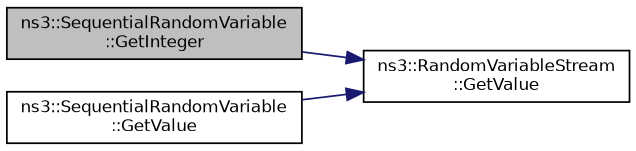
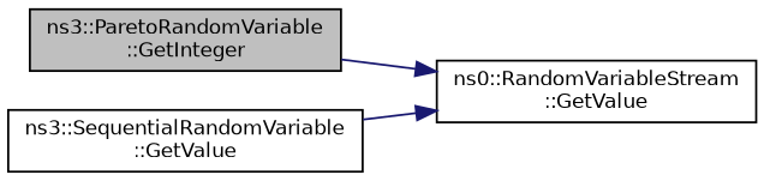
  digraph {
    rankdir=LR
    node [color=black fillcolor=white fontname=Helvetica fontsize=10 shape=record style=filled]
    edge [color=midnightblue fontname=Helvetica fontsize=10 labelfontname=Helvetica labelfontsize=10 style=solid]
-   n1 [fillcolor=grey75 fontcolor=black height=0.2 label="ns3::SequentialRandomVariable\l::GetInteger" width=0.4]
-   n2 [height=0.2 label="ns3::RandomVariableStream\l::GetValue" width=0.4]
+   n1 [fillcolor=grey75 fontcolor=black height=0.2 label="ns3::ParetoRandomVariable\l::GetInteger" width=0.4]
+   n2 [height=0.2 label="ns0::RandomVariableStream\l::GetValue" width=0.4]
    n3 [height=0.2 label="ns3::SequentialRandomVariable\l::GetValue" width=0.4]
    n1 -> n2
    n3 -> n2
  }
